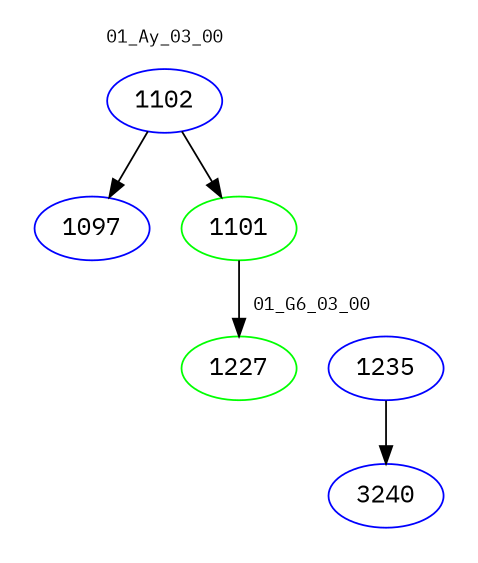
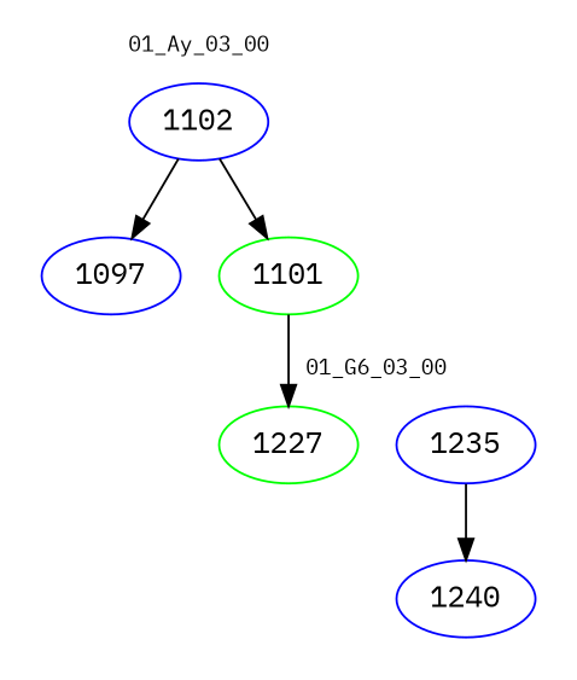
  digraph {
    fontname="IBM Plex Mono"
    node [color=blue fontname="IBM Plex Mono"]
    edge [color=black fontname="IBM Plex Mono"]
    n1 [label=1102]
    n2 [label=1097]
    n3 [color=green label=1101]
    n4 [label=1235]
    n5 [color=green label=1227]
-   n6 [label=3240]
+   n6 [label=1240]
    subgraph cluster_1 {
      color=white
      fontsize=10
      label="01_Ay_03_00"
      n1
      n2
      n3
    }
    subgraph cluster_2 {
      color=white
      fontsize=10
      label="01_G6_03_00"
      n4
      n5
      n6
    }
    n1 -> n2
    n1 -> n3
    n3 -> n5
    n4 -> n6
  }
